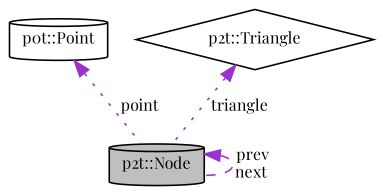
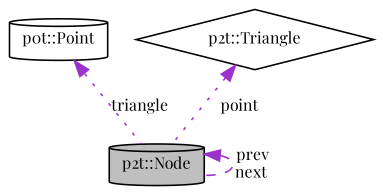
  digraph {
    fontname="Playfair Display"
    node [color=black fillcolor=white fontname="Playfair Display" fontsize=10 shape=cylinder style=filled]
    edge [color=darkorchid3 dir=back fontname="Playfair Display" fontsize=10 labelfontname=Helvetica labelfontsize=10 style=dotted]
    n1 [fillcolor=grey75 fontcolor=black height=0.2 label="p2t::Node" width=0.4]
    n2 [height=0.2 label="p0t::Point" width=0.4]
    n3 [height=0.2 label="p2t::Triangle" shape=diamond width=0.4]
    n1 -> n1 [label=" prev\nnext" style=dashed]
-   n2 -> n1 [label=" point"]
-   n3 -> n1 [label=" triangle"]
+   n2 -> n1 [label=" triangle"]
+   n3 -> n1 [label=" point"]
  }
